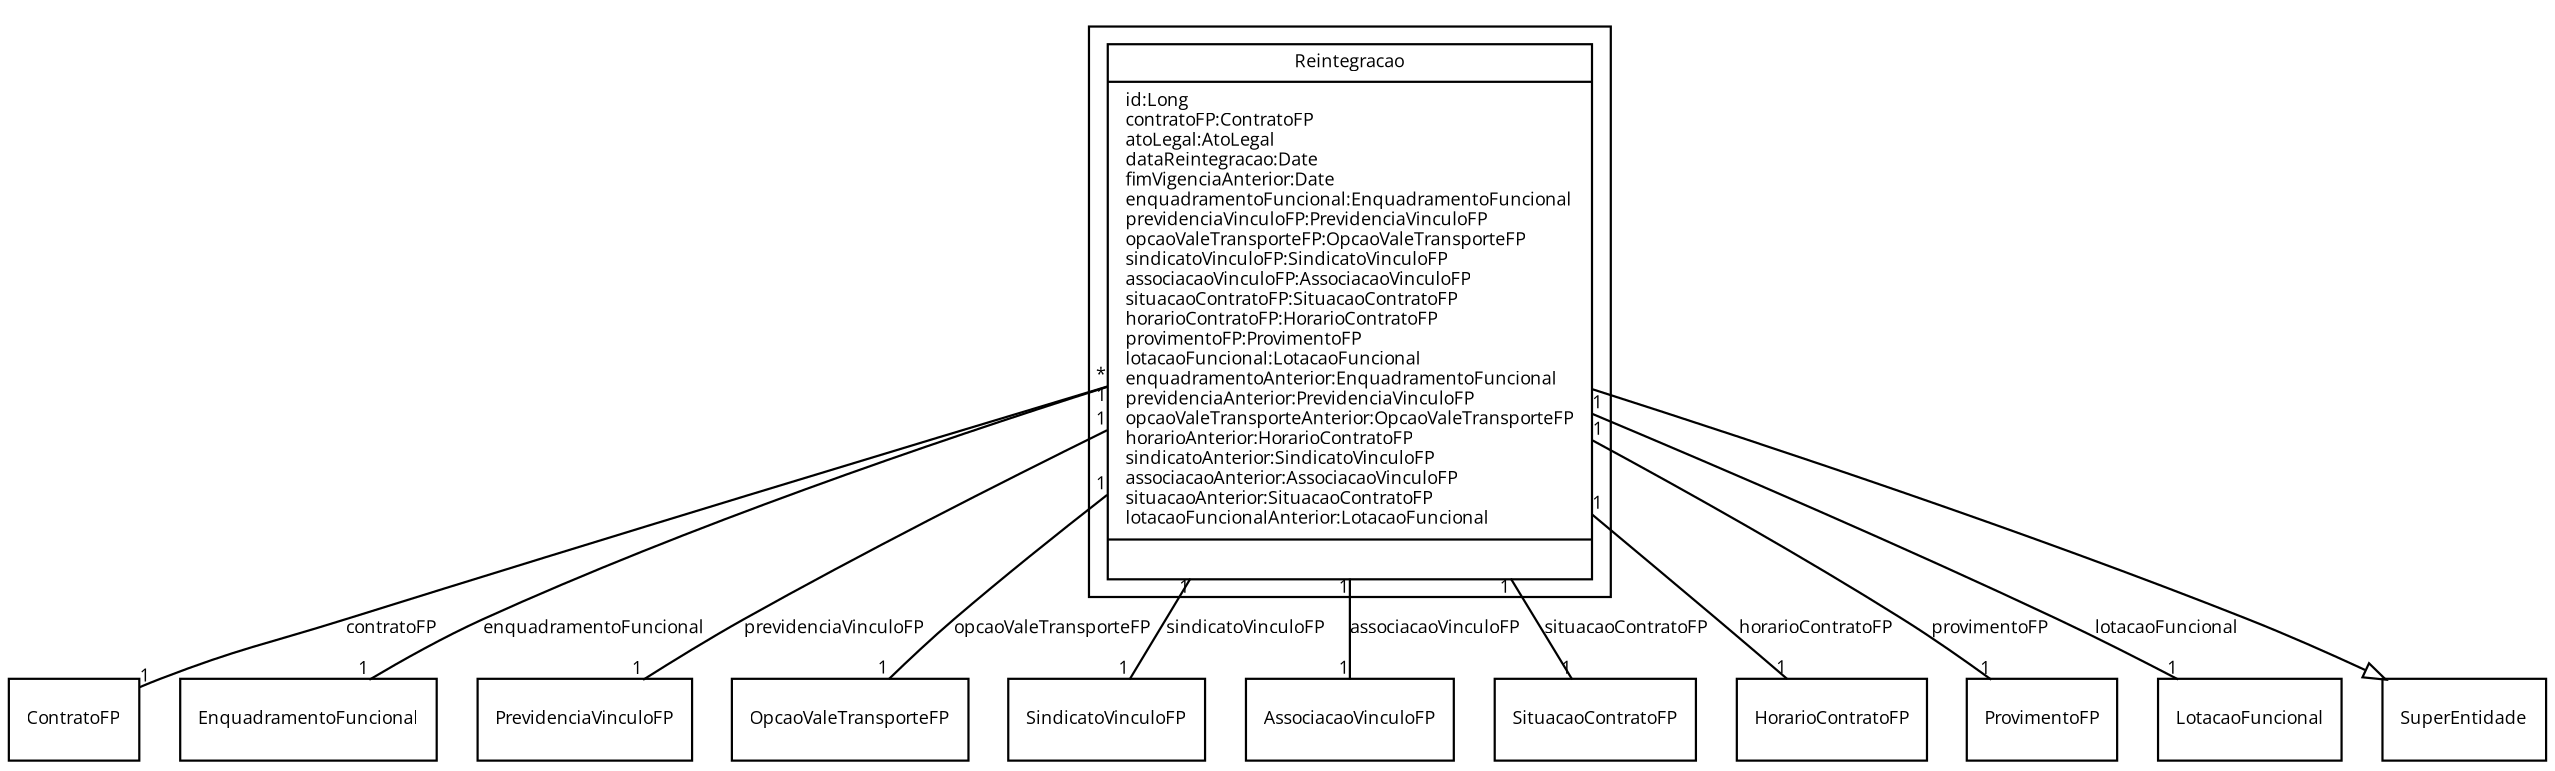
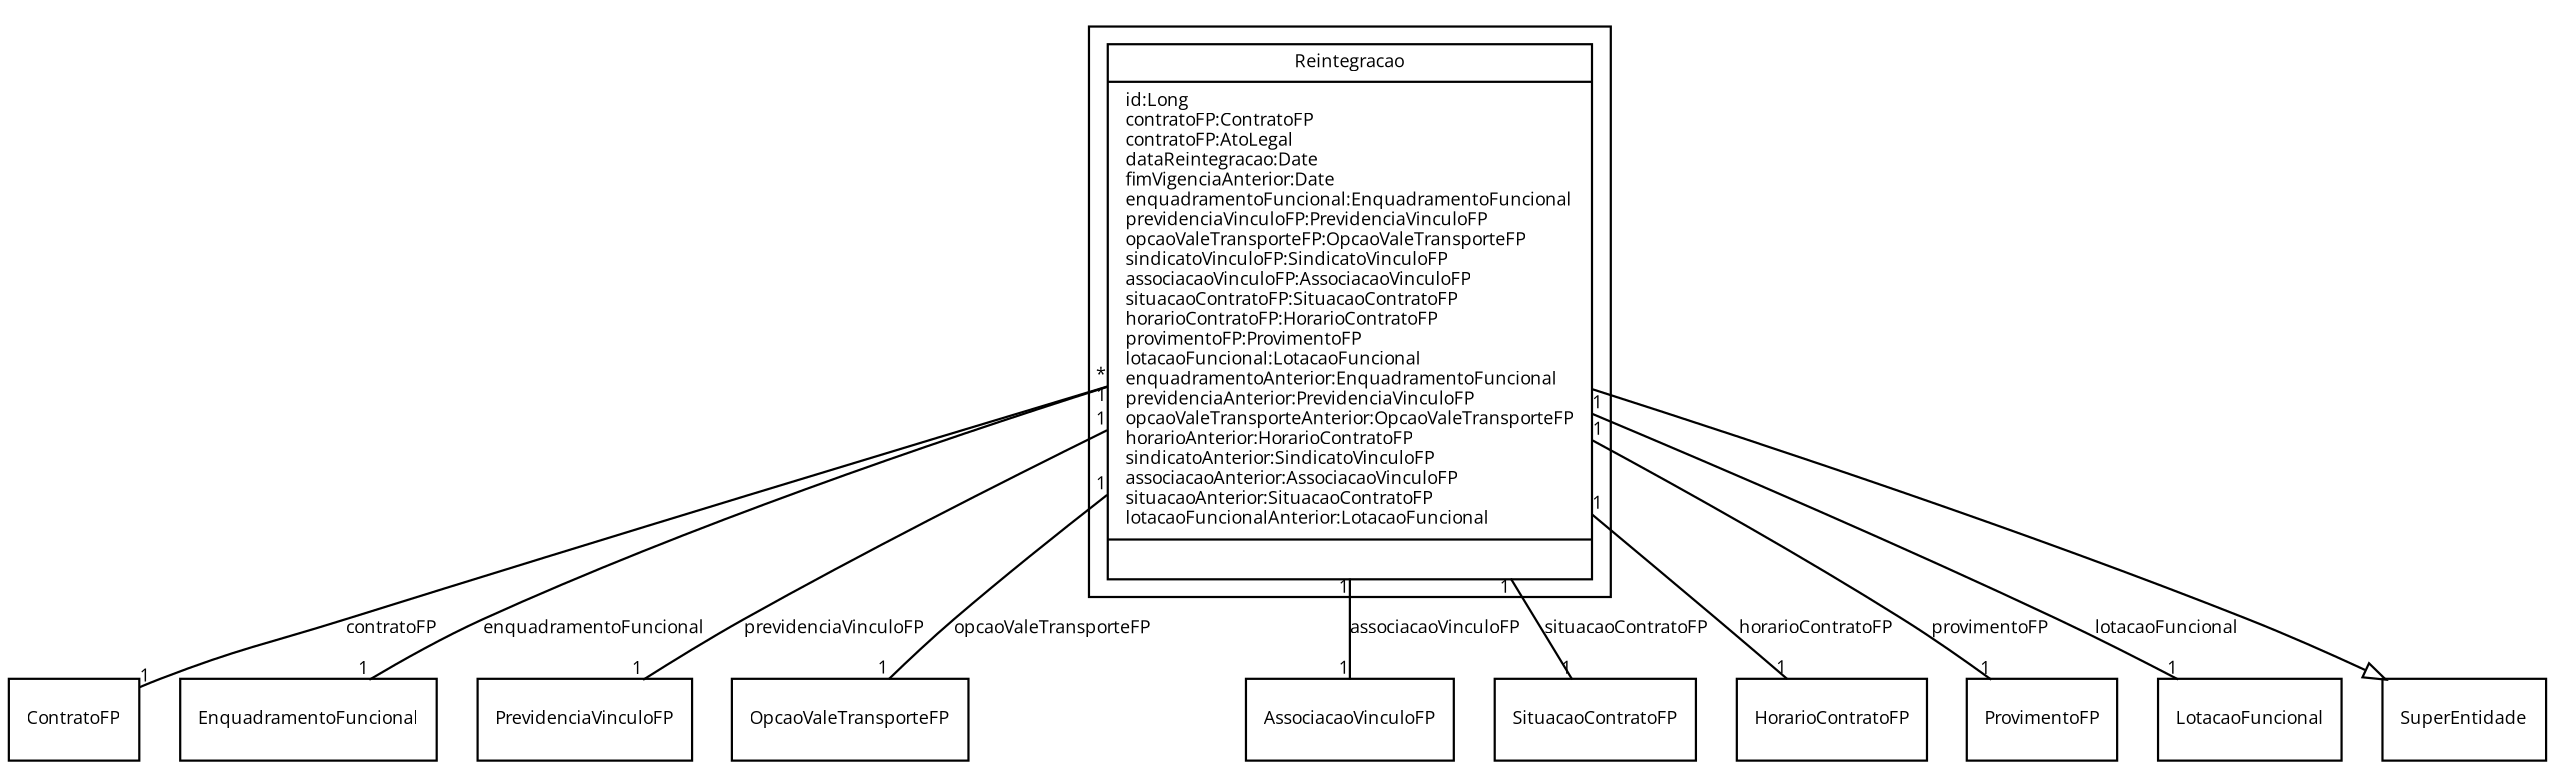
  digraph {
    fontname="Open Sans"
    fontsize=8
    node [fontname="Open Sans" fontsize=8 shape=record]
    edge [arrowhead=none fontname="Open Sans" fontsize=8 headlabel=1 taillabel=1]
-   n1 [label="{Reintegracao|id:Long\lcontratoFP:ContratoFP\latoLegal:AtoLegal\ldataReintegracao:Date\lfimVigenciaAnterior:Date\lenquadramentoFuncional:EnquadramentoFuncional\lprevidenciaVinculoFP:PrevidenciaVinculoFP\lopcaoValeTransporteFP:OpcaoValeTransporteFP\lsindicatoVinculoFP:SindicatoVinculoFP\lassociacaoVinculoFP:AssociacaoVinculoFP\lsituacaoContratoFP:SituacaoContratoFP\lhorarioContratoFP:HorarioContratoFP\lprovimentoFP:ProvimentoFP\llotacaoFuncional:LotacaoFuncional\lenquadramentoAnterior:EnquadramentoFuncional\lprevidenciaAnterior:PrevidenciaVinculoFP\lopcaoValeTransporteAnterior:OpcaoValeTransporteFP\lhorarioAnterior:HorarioContratoFP\lsindicatoAnterior:SindicatoVinculoFP\lassociacaoAnterior:AssociacaoVinculoFP\lsituacaoAnterior:SituacaoContratoFP\llotacaoFuncionalAnterior:LotacaoFuncional\l|\l}"]
+   n1 [label="{Reintegracao|id:Long\lcontratoFP:ContratoFP\lcontratoFP:AtoLegal\ldataReintegracao:Date\lfimVigenciaAnterior:Date\lenquadramentoFuncional:EnquadramentoFuncional\lprevidenciaVinculoFP:PrevidenciaVinculoFP\lopcaoValeTransporteFP:OpcaoValeTransporteFP\lsindicatoVinculoFP:SindicatoVinculoFP\lassociacaoVinculoFP:AssociacaoVinculoFP\lsituacaoContratoFP:SituacaoContratoFP\lhorarioContratoFP:HorarioContratoFP\lprovimentoFP:ProvimentoFP\llotacaoFuncional:LotacaoFuncional\lenquadramentoAnterior:EnquadramentoFuncional\lprevidenciaAnterior:PrevidenciaVinculoFP\lopcaoValeTransporteAnterior:OpcaoValeTransporteFP\lhorarioAnterior:HorarioContratoFP\lsindicatoAnterior:SindicatoVinculoFP\lassociacaoAnterior:AssociacaoVinculoFP\lsituacaoAnterior:SituacaoContratoFP\llotacaoFuncionalAnterior:LotacaoFuncional\l|\l}"]
    ContratoFP
    EnquadramentoFuncional
    PrevidenciaVinculoFP
    OpcaoValeTransporteFP
-   SindicatoVinculoFP
    AssociacaoVinculoFP
    SituacaoContratoFP
    HorarioContratoFP
    ProvimentoFP
    LotacaoFuncional
    SuperEntidade
    subgraph cluster_1 {
      n1
    }
    n1 -> ContratoFP [label=contratoFP taillabel="*"]
    n1 -> EnquadramentoFuncional [label=enquadramentoFuncional]
    n1 -> PrevidenciaVinculoFP [label=previdenciaVinculoFP]
    n1 -> OpcaoValeTransporteFP [label=opcaoValeTransporteFP]
-   n1 -> SindicatoVinculoFP [label=sindicatoVinculoFP]
    n1 -> AssociacaoVinculoFP [label=associacaoVinculoFP]
    n1 -> SituacaoContratoFP [label=situacaoContratoFP]
    n1 -> HorarioContratoFP [label=horarioContratoFP]
    n1 -> ProvimentoFP [label=provimentoFP]
    n1 -> LotacaoFuncional [label=lotacaoFuncional]
    n1 -> SuperEntidade [arrowhead=empty headlabel="" taillabel=""]
  }
